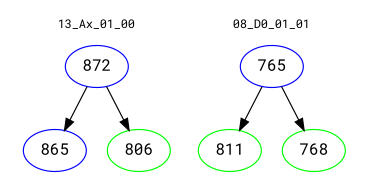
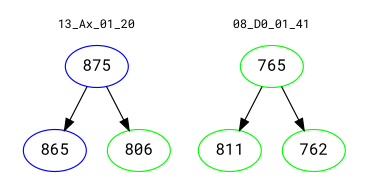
  digraph {
    fontname="Roboto Mono"
    node [color=blue fontname="Roboto Mono"]
    edge [color=black fontname="Roboto Mono"]
-   n1 [label=872]
+   n1 [label=875]
    n2 [label=865]
    n3 [color=green label=806]
-   n4 [label=765]
+   n4 [color=green label=765]
    n5 [color=green label=811]
-   n6 [color=green label=768]
+   n6 [color=green label=762]
    subgraph cluster_1 {
      color=white
      fontsize=10
-     label="13_Ax_01_00"
+     label="13_Ax_01_20"
      n1
      n2
      n3
    }
    subgraph cluster_2 {
      color=white
      fontsize=10
-     label="08_D0_01_01"
+     label="08_D0_01_41"
      n4
      n5
      n6
    }
    n1 -> n2
    n1 -> n3
    n4 -> n5
    n4 -> n6
  }
